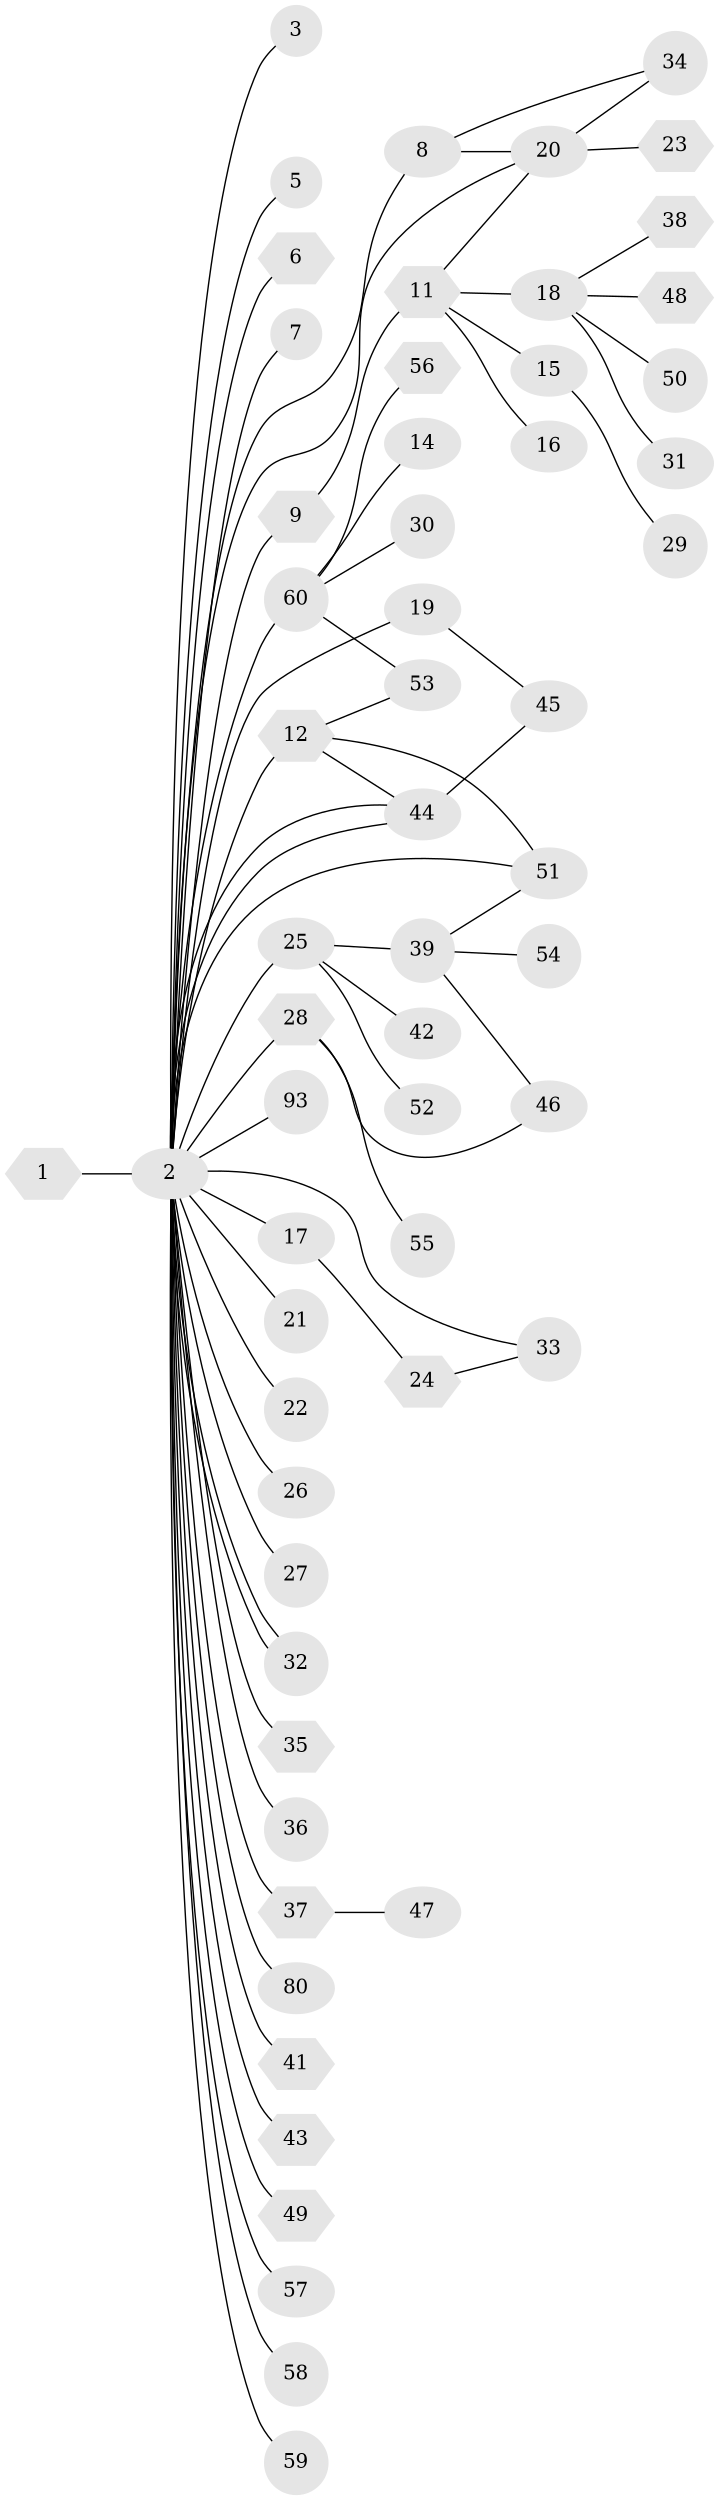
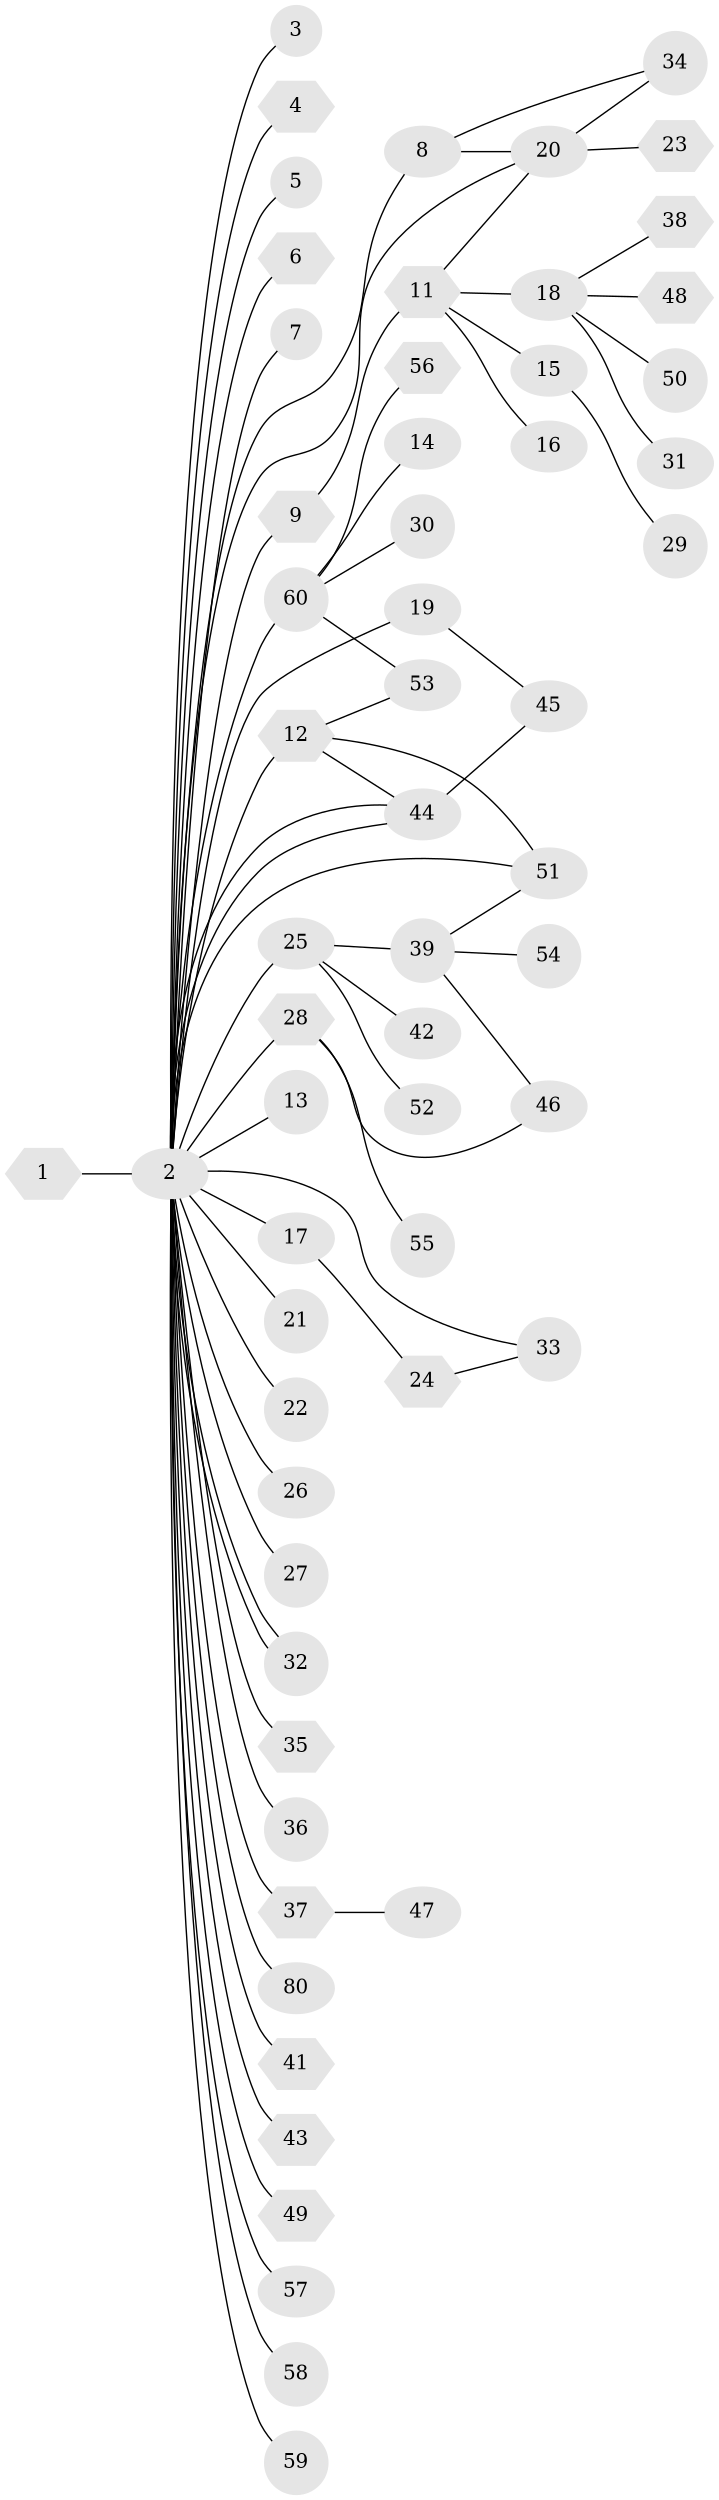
  graph {
    rankdir=LR
    node [color=gray90 shape=ellipse style=filled]
    1 [shape=hexagon]
    2
    3 [shape=circle]
+   4 [shape=hexagon]
    5 [shape=circle]
    6 [shape=hexagon]
    7 [shape=circle]
    8
    9 [shape=hexagon]
    n10 [label=60 shape=circle]
    12 [shape=hexagon]
-   13 [shape=circle label=93]
+   13 [shape=circle]
    17
    19
    20
    21 [shape=circle]
    22 [shape=circle]
    25
    26
    27 [shape=circle]
    28 [shape=hexagon]
    32 [shape=circle]
    33 [shape=circle]
    35 [shape=hexagon]
    36 [shape=circle]
    37 [shape=hexagon]
    n27 [label=80]
    41 [shape=hexagon]
    43 [shape=hexagon]
    44
    49 [shape=hexagon]
    51
    57
    58 [shape=circle]
    59 [shape=circle]
    34 [shape=circle]
    11 [shape=hexagon]
    14
    30 [shape=circle]
    53
    56 [shape=hexagon]
    24 [shape=hexagon]
    45
    23 [shape=hexagon]
    39 [shape=circle]
    42
    52
    46
    55 [shape=circle]
    47
    15
    16
    18
    29 [shape=circle]
    31
    38 [shape=hexagon]
    48 [shape=hexagon]
    50 [shape=circle]
    54 [shape=circle]
    1 -- 2
    2 -- 3
+   2 -- 4
    2 -- 5
    2 -- 6
    2 -- 7
    2 -- 8
    2 -- 9
    2 -- n10
    2 -- 12
    2 -- 13
    2 -- 17
    2 -- 19
    2 -- 20
    2 -- 21
    2 -- 22
    2 -- 25
    2 -- 26
    2 -- 27
    2 -- 28
    2 -- 32
    2 -- 32
    2 -- 33
    2 -- 35
    2 -- 36
    2 -- 37
    2 -- n27
    2 -- 41
    2 -- 43
    2 -- 44
    2 -- 44
    2 -- 49
    2 -- 51
    2 -- 57
    2 -- 58
    2 -- 59
    8 -- 20
    8 -- 34
    9 -- 11
    n10 -- 14
    n10 -- 30
    n10 -- 53
    n10 -- 56
    12 -- 44
    12 -- 51
    12 -- 53
    17 -- 24
    19 -- 45
    20 -- 34
    20 -- 23
    25 -- 39
    25 -- 42
    25 -- 52
    28 -- 46
    28 -- 55
    37 -- 47
    44 -- 45
    11 -- 20
    11 -- 15
    11 -- 16
    11 -- 18
    24 -- 33
    39 -- 51
    39 -- 46
    39 -- 54
    15 -- 29
    18 -- 31
    18 -- 38
    18 -- 48
    18 -- 50
  }
